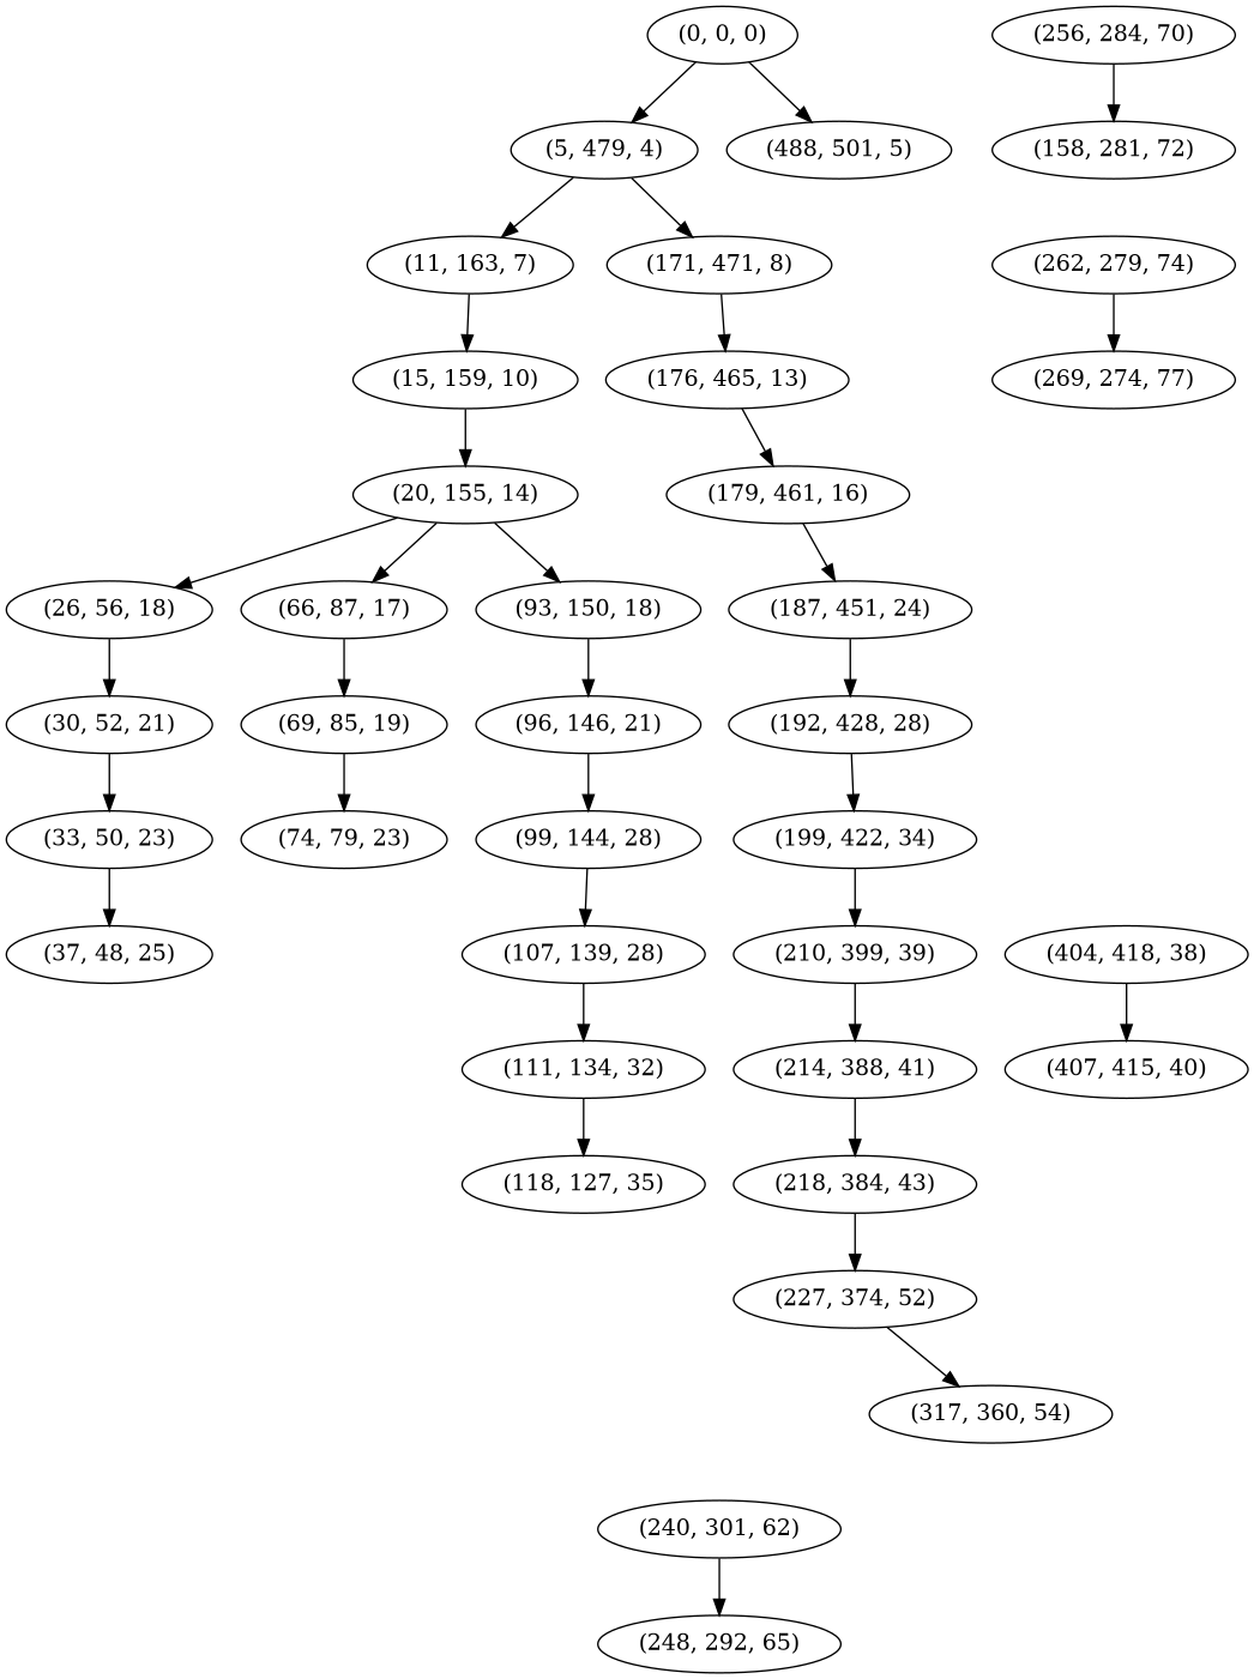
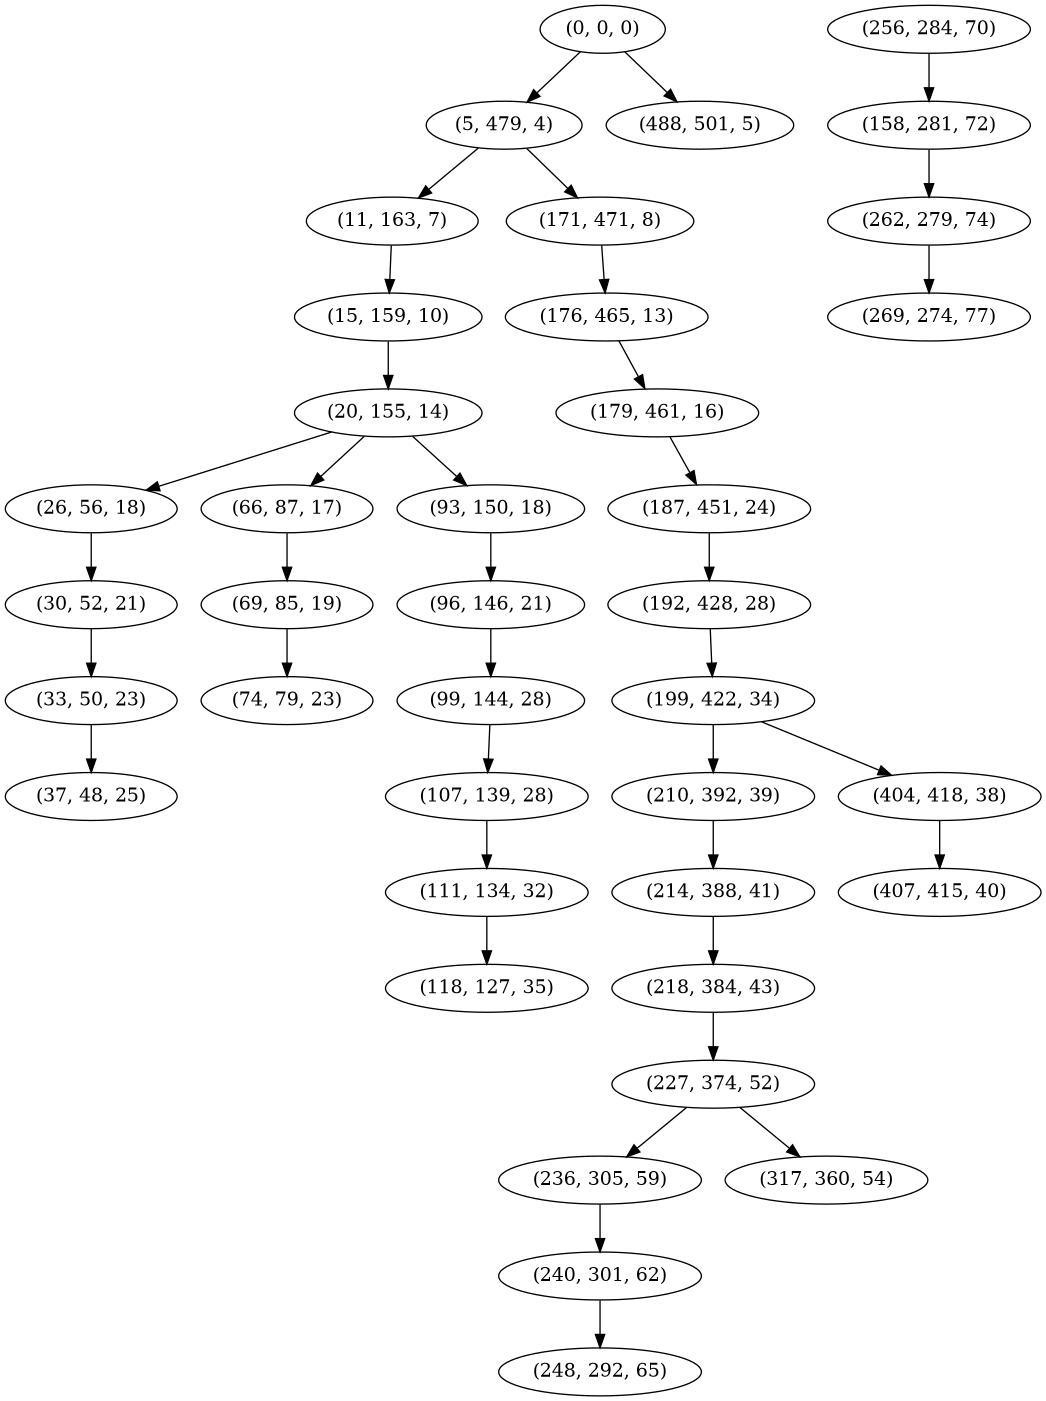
  digraph {
    "(0, 0, 0)"
    "(5, 479, 4)"
    "(488, 501, 5)"
    "(11, 163, 7)"
    "(171, 471, 8)"
    "(15, 159, 10)"
    "(176, 465, 13)"
    "(20, 155, 14)"
    "(26, 56, 18)"
    "(66, 87, 17)"
    "(93, 150, 18)"
    "(30, 52, 21)"
    "(69, 85, 19)"
    "(96, 146, 21)"
    "(33, 50, 23)"
    "(37, 48, 25)"
    "(74, 79, 23)"
    n18 [label="(99, 144, 28)"]
    "(107, 139, 28)"
    "(111, 134, 32)"
    "(118, 127, 35)"
    "(179, 461, 16)"
    "(187, 451, 24)"
    "(192, 428, 28)"
    "(199, 422, 34)"
-   "(210, 392, 39)" [label="(210, 399, 39)"]
+   "(210, 392, 39)"
    "(404, 418, 38)"
    "(214, 388, 41)"
    "(407, 415, 40)"
    "(218, 384, 43)"
    "(227, 374, 52)"
+   "(236, 305, 59)"
    "(317, 360, 54)"
    "(240, 301, 62)"
    "(248, 292, 65)"
    n36 [label="(158, 281, 72)"]
    "(256, 284, 70)"
    "(262, 279, 74)"
    "(269, 274, 77)"
    "(0, 0, 0)" -> "(5, 479, 4)"
    "(0, 0, 0)" -> "(488, 501, 5)"
    "(5, 479, 4)" -> "(11, 163, 7)"
    "(5, 479, 4)" -> "(171, 471, 8)"
    "(11, 163, 7)" -> "(15, 159, 10)"
    "(171, 471, 8)" -> "(176, 465, 13)"
    "(15, 159, 10)" -> "(20, 155, 14)"
    "(176, 465, 13)" -> "(179, 461, 16)"
    "(20, 155, 14)" -> "(26, 56, 18)"
    "(20, 155, 14)" -> "(66, 87, 17)"
    "(20, 155, 14)" -> "(93, 150, 18)"
    "(26, 56, 18)" -> "(30, 52, 21)"
    "(66, 87, 17)" -> "(69, 85, 19)"
    "(93, 150, 18)" -> "(96, 146, 21)"
    "(30, 52, 21)" -> "(33, 50, 23)"
    "(69, 85, 19)" -> "(74, 79, 23)"
    "(96, 146, 21)" -> n18
    "(33, 50, 23)" -> "(37, 48, 25)"
    n18 -> "(107, 139, 28)"
    "(107, 139, 28)" -> "(111, 134, 32)"
    "(111, 134, 32)" -> "(118, 127, 35)"
    "(179, 461, 16)" -> "(187, 451, 24)"
    "(187, 451, 24)" -> "(192, 428, 28)"
    "(192, 428, 28)" -> "(199, 422, 34)"
    "(199, 422, 34)" -> "(210, 392, 39)"
+   "(199, 422, 34)" -> "(404, 418, 38)"
    "(210, 392, 39)" -> "(214, 388, 41)"
    "(404, 418, 38)" -> "(407, 415, 40)"
    "(214, 388, 41)" -> "(218, 384, 43)"
    "(218, 384, 43)" -> "(227, 374, 52)"
+   "(227, 374, 52)" -> "(236, 305, 59)"
    "(227, 374, 52)" -> "(317, 360, 54)"
+   "(236, 305, 59)" -> "(240, 301, 62)"
    "(240, 301, 62)" -> "(248, 292, 65)"
+   n36 -> "(262, 279, 74)"
    "(256, 284, 70)" -> n36
    "(262, 279, 74)" -> "(269, 274, 77)"
  }
